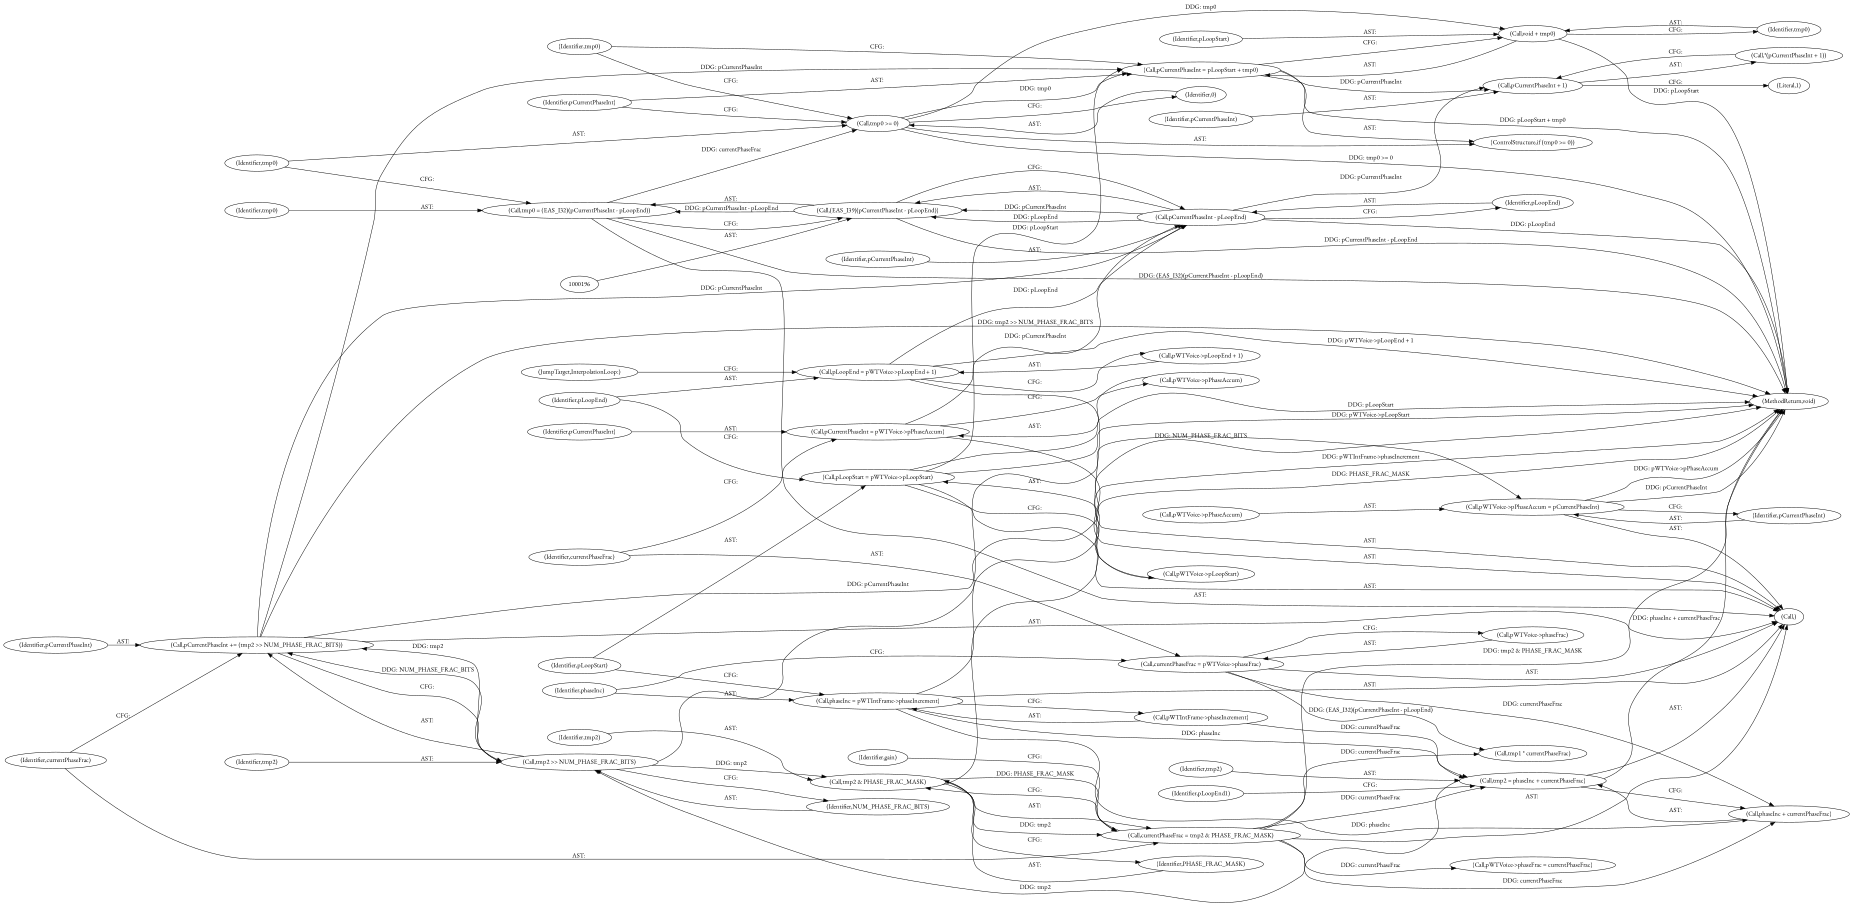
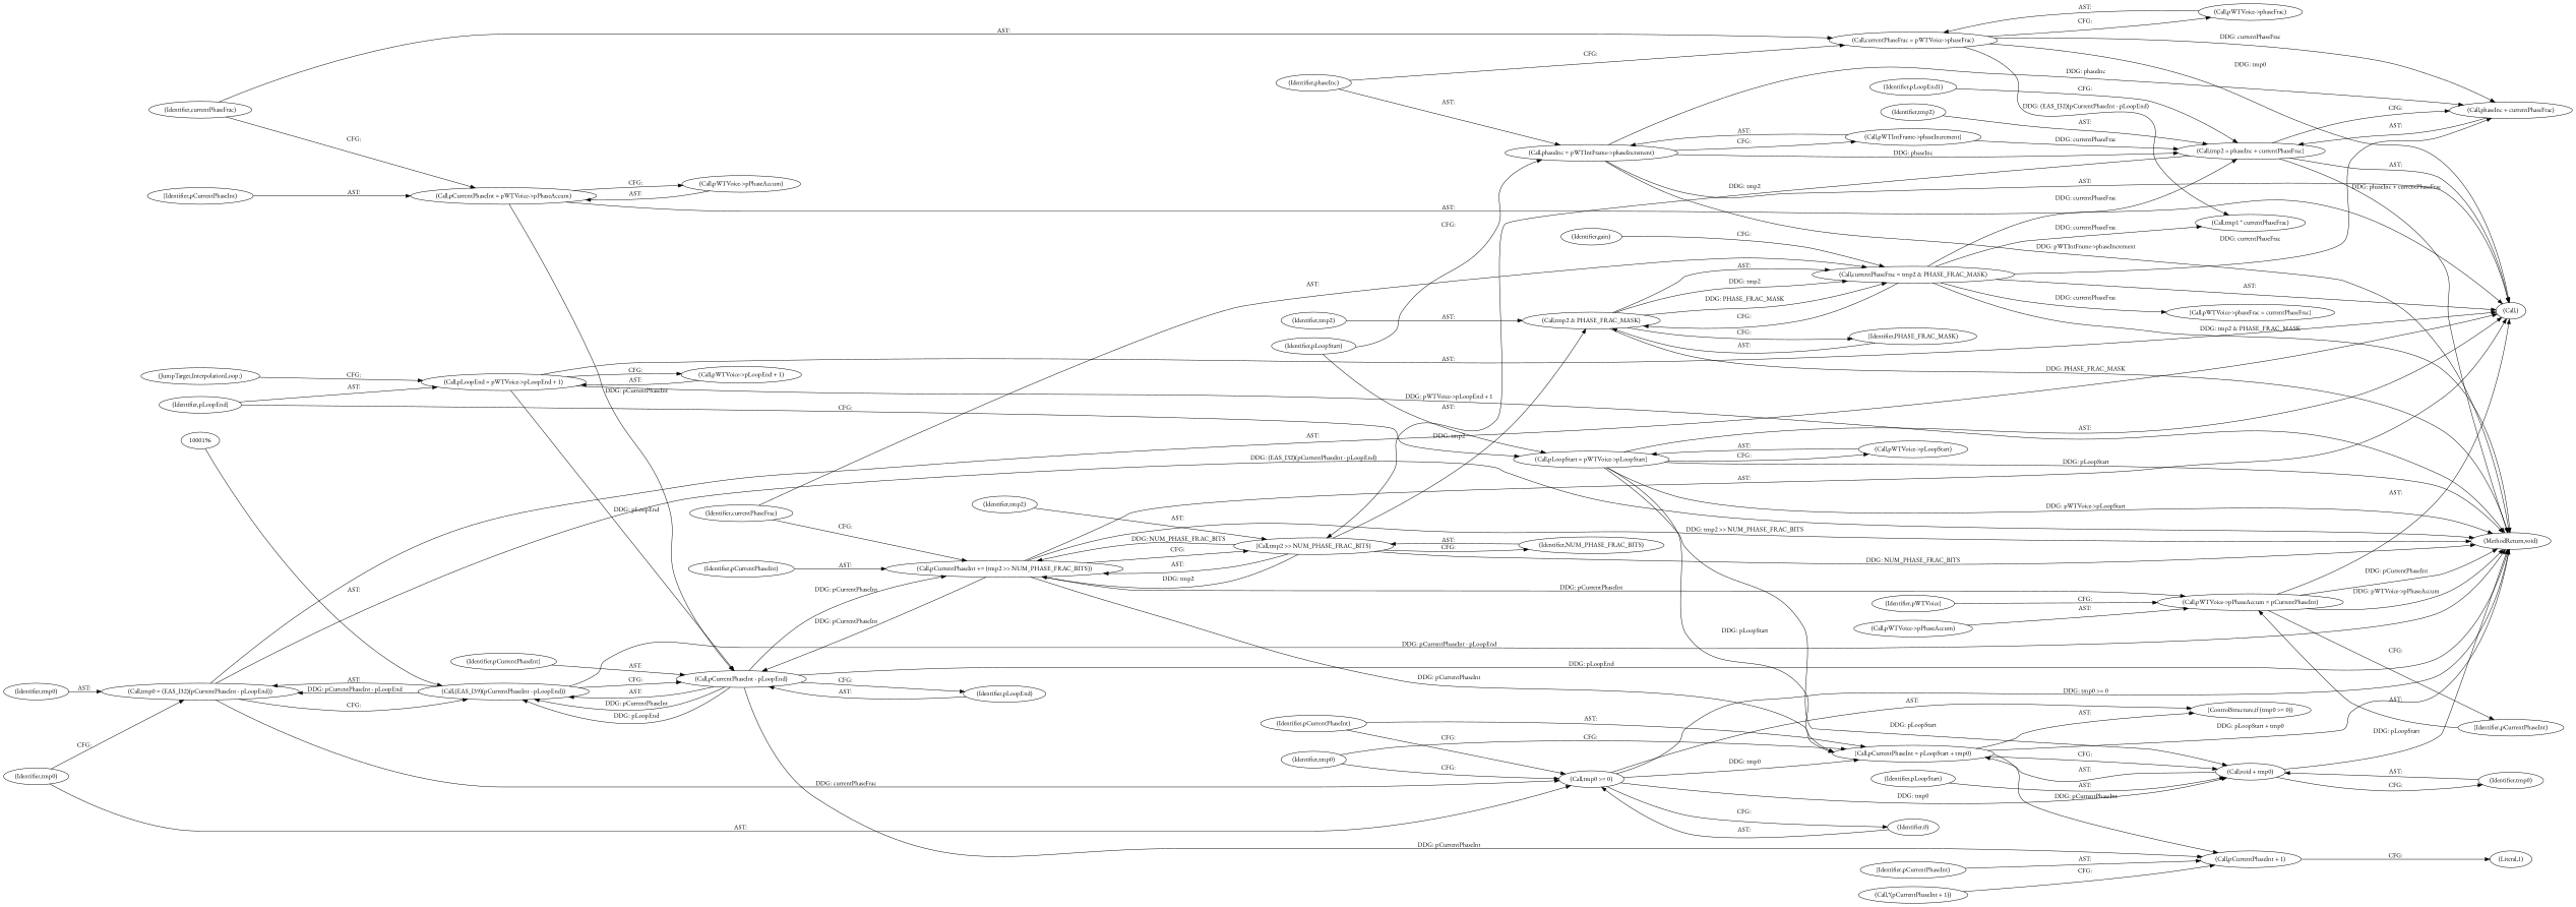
  digraph {
    fontname="EB Garamond"
    rankdir=LR
    node [fontname="EB Garamond"]
    edge [fontname="EB Garamond"]
    n1 [label="(Call,tmp0 = (EAS_I32)(pCurrentPhaseInt - pLoopEnd))"]
    n2 [label="(Call,(EAS_I39)(pCurrentPhaseInt - pLoopEnd))"]
    n3 [label="(Call,tmp0 >= 0)"]
    n4 [label="(MethodReturn,void)"]
    n5 [label="(Call,)"]
    n6 [label="(Call,pCurrentPhaseInt - pLoopEnd)"]
    n7 [label="(Call,pCurrentPhaseInt = pLoopStart + tmp0)"]
    n8 [label="(Call,void + tmp0)"]
    n9 [label="(ControlStructure,if (tmp0 >= 0))"]
    n10 [label="(Identifier,0)"]
    n11 [label="(Call,pCurrentPhaseInt += (tmp2 >> NUM_PHASE_FRAC_BITS))"]
    n12 [label="(Call,pCurrentPhaseInt + 1)"]
    n13 [label="(Identifier,pLoopEnd)"]
    n14 [label="(Call,tmp2 >> NUM_PHASE_FRAC_BITS)"]
    n15 [label="(Call,pWTVoice->pPhaseAccum = pCurrentPhaseInt)"]
    n16 [label="(Literal,1)"]
    n17 [label="(Call,*(pCurrentPhaseInt + 1))"]
    n18 [label="(Call,pCurrentPhaseInt = pWTVoice->pPhaseAccum)"]
    n19 [label="(Call,pWTVoice->pPhaseAccum)"]
    n20 [label="(Call,tmp2 & PHASE_FRAC_MASK)"]
    n21 [label="(Identifier,NUM_PHASE_FRAC_BITS)"]
    n22 [label="(Identifier,pCurrentPhaseInt)"]
    n23 [label="(Call,currentPhaseFrac = tmp2 & PHASE_FRAC_MASK)"]
    n24 [label="(Identifier,PHASE_FRAC_MASK)"]
    n25 [label="(Call,tmp2 = phaseInc + currentPhaseFrac)"]
    n26 [label="(Call,phaseInc + currentPhaseFrac)"]
    n27 [label="(Call,phaseInc = pWTIntFrame->phaseIncrement)"]
    n28 [label="(Call,pWTIntFrame->phaseIncrement)"]
    n29 [label="(Call,currentPhaseFrac = pWTVoice->phaseFrac)"]
    n30 [label="(Call,tmp1 * currentPhaseFrac)"]
    n31 [label="(Call,pWTVoice->phaseFrac)"]
    n32 [label="(Call,pWTVoice->phaseFrac = currentPhaseFrac)"]
    n33 [label="(Identifier,tmp0)"]
    n34 [label="(Call,pLoopStart = pWTVoice->pLoopStart)"]
    n35 [label="(Call,pWTVoice->pLoopStart)"]
    n36 [label="(Call,pLoopEnd = pWTVoice->pLoopEnd + 1)"]
    n37 [label="(Call,pWTVoice->pLoopEnd + 1)"]
    n38 [label="(Identifier,currentPhaseFrac)"]
    n39 [label="(Identifier,tmp2)"]
    n40 [label="(Identifier,tmp2)"]
    n41 [label="(Identifier,pLoopEnd)"]
    n42 [label="(Identifier,pLoopEnd1)"]
    n43 [label="(Identifier,pCurrentPhaseInt)"]
    n44 [label="(Identifier,pCurrentPhaseInt)"]
    n45 [label="(Identifier,tmp0)"]
    n46 [label="(JumpTarget,InterpolationLoop:)"]
    n47 [label="(Identifier,pLoopStart)"]
    n48 [label="(Identifier,pCurrentPhaseInt)"]
    n49 [label="(Identifier,tmp2)"]
    n50 [label="(Identifier,pLoopStart)"]
    n51 [label="(Identifier,pCurrentPhaseInt)"]
    n52 [label="(Identifier,phaseInc)"]
    n53 [label="(Identifier,pCurrentPhaseInt)"]
    n54 [label="(Call,pWTVoice->pPhaseAccum)"]
+   n55 [label="(Identifier,pWTVoice)"]
    n56 [label="(Identifier,currentPhaseFrac)"]
    n57 [label="(Identifier,tmp0)"]
    n58 [label="(Identifier,tmp0)"]
    n59 [label="(Identifier,gain)"]
    1000196
    n1 -> n2 [label="CFG: "]
    n1 -> n3 [label="DDG: currentPhaseFrac"]
    n1 -> n4 [label="DDG: (EAS_I32)(pCurrentPhaseInt - pLoopEnd)"]
    n1 -> n5 [label="AST: "]
    n2 -> n1 [label="AST: "]
    n2 -> n1 [label="DDG: pCurrentPhaseInt - pLoopEnd"]
    n2 -> n4 [label="DDG: pCurrentPhaseInt - pLoopEnd"]
    n2 -> n6 [label="CFG: "]
    n3 -> n4 [label="DDG: tmp0 >= 0"]
    n3 -> n7 [label="DDG: tmp0"]
    n3 -> n8 [label="DDG: tmp0"]
    n3 -> n9 [label="AST: "]
    n3 -> n10 [label="CFG: "]
    n6 -> n2 [label="AST: "]
    n6 -> n2 [label="DDG: pCurrentPhaseInt"]
    n6 -> n2 [label="DDG: pLoopEnd"]
    n6 -> n4 [label="DDG: pLoopEnd"]
+   n6 -> n11 [label="DDG: pCurrentPhaseInt"]
    n6 -> n12 [label="DDG: pCurrentPhaseInt"]
    n6 -> n13 [label="CFG: "]
    n7 -> n4 [label="DDG: pLoopStart + tmp0"]
    n7 -> n8 [label="CFG: "]
    n7 -> n9 [label="AST: "]
    n7 -> n12 [label="DDG: pCurrentPhaseInt"]
    n8 -> n4 [label="DDG: pLoopStart"]
    n8 -> n7 [label="AST: "]
    n8 -> n33 [label="CFG: "]
    n10 -> n3 [label="AST: "]
    n11 -> n4 [label="DDG: tmp2 >> NUM_PHASE_FRAC_BITS"]
    n11 -> n5 [label="AST: "]
    n11 -> n6 [label="DDG: pCurrentPhaseInt"]
    n11 -> n7 [label="DDG: pCurrentPhaseInt"]
    n11 -> n14 [label="CFG: "]
    n11 -> n15 [label="DDG: pCurrentPhaseInt"]
    n12 -> n16 [label="CFG: "]
-   n12 -> n17 [label="AST: "]
    n13 -> n6 [label="AST: "]
    n14 -> n4 [label="DDG: NUM_PHASE_FRAC_BITS"]
    n14 -> n11 [label="AST: "]
    n14 -> n11 [label="DDG: tmp2"]
    n14 -> n11 [label="DDG: NUM_PHASE_FRAC_BITS"]
    n14 -> n20 [label="DDG: tmp2"]
    n14 -> n21 [label="CFG: "]
    n15 -> n4 [label="DDG: pWTVoice->pPhaseAccum"]
    n15 -> n4 [label="DDG: pCurrentPhaseInt"]
    n15 -> n5 [label="AST: "]
    n15 -> n22 [label="CFG: "]
    n17 -> n12 [label="CFG: "]
    n18 -> n5 [label="AST: "]
    n18 -> n6 [label="DDG: pCurrentPhaseInt"]
    n18 -> n19 [label="CFG: "]
    n19 -> n18 [label="AST: "]
    n20 -> n4 [label="DDG: PHASE_FRAC_MASK"]
    n20 -> n23 [label="AST: "]
    n20 -> n23 [label="DDG: tmp2"]
    n20 -> n23 [label="DDG: PHASE_FRAC_MASK"]
    n20 -> n24 [label="CFG: "]
    n21 -> n14 [label="AST: "]
    n22 -> n15 [label="AST: "]
    n23 -> n4 [label="DDG: tmp2 & PHASE_FRAC_MASK"]
    n23 -> n5 [label="AST: "]
    n23 -> n20 [label="CFG: "]
    n23 -> n25 [label="DDG: currentPhaseFrac"]
    n23 -> n26 [label="DDG: currentPhaseFrac"]
    n23 -> n30 [label="DDG: currentPhaseFrac"]
    n23 -> n32 [label="DDG: currentPhaseFrac"]
    n24 -> n20 [label="AST: "]
    n25 -> n4 [label="DDG: phaseInc + currentPhaseFrac"]
    n25 -> n5 [label="AST: "]
    n25 -> n14 [label="DDG: tmp2"]
    n25 -> n26 [label="CFG: "]
    n26 -> n25 [label="AST: "]
    n27 -> n4 [label="DDG: pWTIntFrame->phaseIncrement"]
    n27 -> n5 [label="AST: "]
    n27 -> n25 [label="DDG: phaseInc"]
    n27 -> n26 [label="DDG: phaseInc"]
    n27 -> n28 [label="CFG: "]
    n28 -> n25 [label="DDG: currentPhaseFrac"]
    n28 -> n27 [label="AST: "]
-   n29 -> n5 [label="AST: "]
+   n29 -> n5 [label="DDG: tmp0"]
    n29 -> n26 [label="DDG: currentPhaseFrac"]
    n29 -> n30 [label="DDG: (EAS_I32)(pCurrentPhaseInt - pLoopEnd)"]
    n29 -> n31 [label="CFG: "]
    n31 -> n29 [label="AST: "]
    n33 -> n8 [label="AST: "]
    n34 -> n4 [label="DDG: pWTVoice->pLoopStart"]
    n34 -> n4 [label="DDG: pLoopStart"]
    n34 -> n5 [label="AST: "]
    n34 -> n7 [label="DDG: pLoopStart"]
+   n34 -> n8 [label="DDG: pLoopStart"]
    n34 -> n35 [label="CFG: "]
    n35 -> n34 [label="AST: "]
    n36 -> n4 [label="DDG: pWTVoice->pLoopEnd + 1"]
    n36 -> n5 [label="AST: "]
    n36 -> n6 [label="DDG: pLoopEnd"]
    n36 -> n37 [label="CFG: "]
    n37 -> n36 [label="AST: "]
    n38 -> n11 [label="CFG: "]
    n38 -> n23 [label="AST: "]
    n39 -> n25 [label="AST: "]
    n40 -> n20 [label="AST: "]
    n41 -> n34 [label="CFG: "]
    n41 -> n36 [label="AST: "]
    n42 -> n25 [label="CFG: "]
    n43 -> n18 [label="AST: "]
    n44 -> n3 [label="CFG: "]
    n44 -> n7 [label="AST: "]
    n45 -> n1 [label="CFG: "]
    n45 -> n3 [label="AST: "]
    n46 -> n36 [label="CFG: "]
    n47 -> n27 [label="CFG: "]
    n47 -> n34 [label="AST: "]
    n48 -> n11 [label="AST: "]
    n49 -> n14 [label="AST: "]
    n50 -> n8 [label="AST: "]
    n51 -> n12 [label="AST: "]
    n52 -> n27 [label="AST: "]
    n52 -> n29 [label="CFG: "]
    n53 -> n6 [label="AST: "]
    n54 -> n15 [label="AST: "]
+   n55 -> n15 [label="CFG: "]
    n56 -> n18 [label="CFG: "]
    n56 -> n29 [label="AST: "]
    n57 -> n3 [label="CFG: "]
    n57 -> n7 [label="CFG: "]
    n58 -> n1 [label="AST: "]
    n59 -> n23 [label="CFG: "]
    1000196 -> n2 [label="AST: "]
  }
